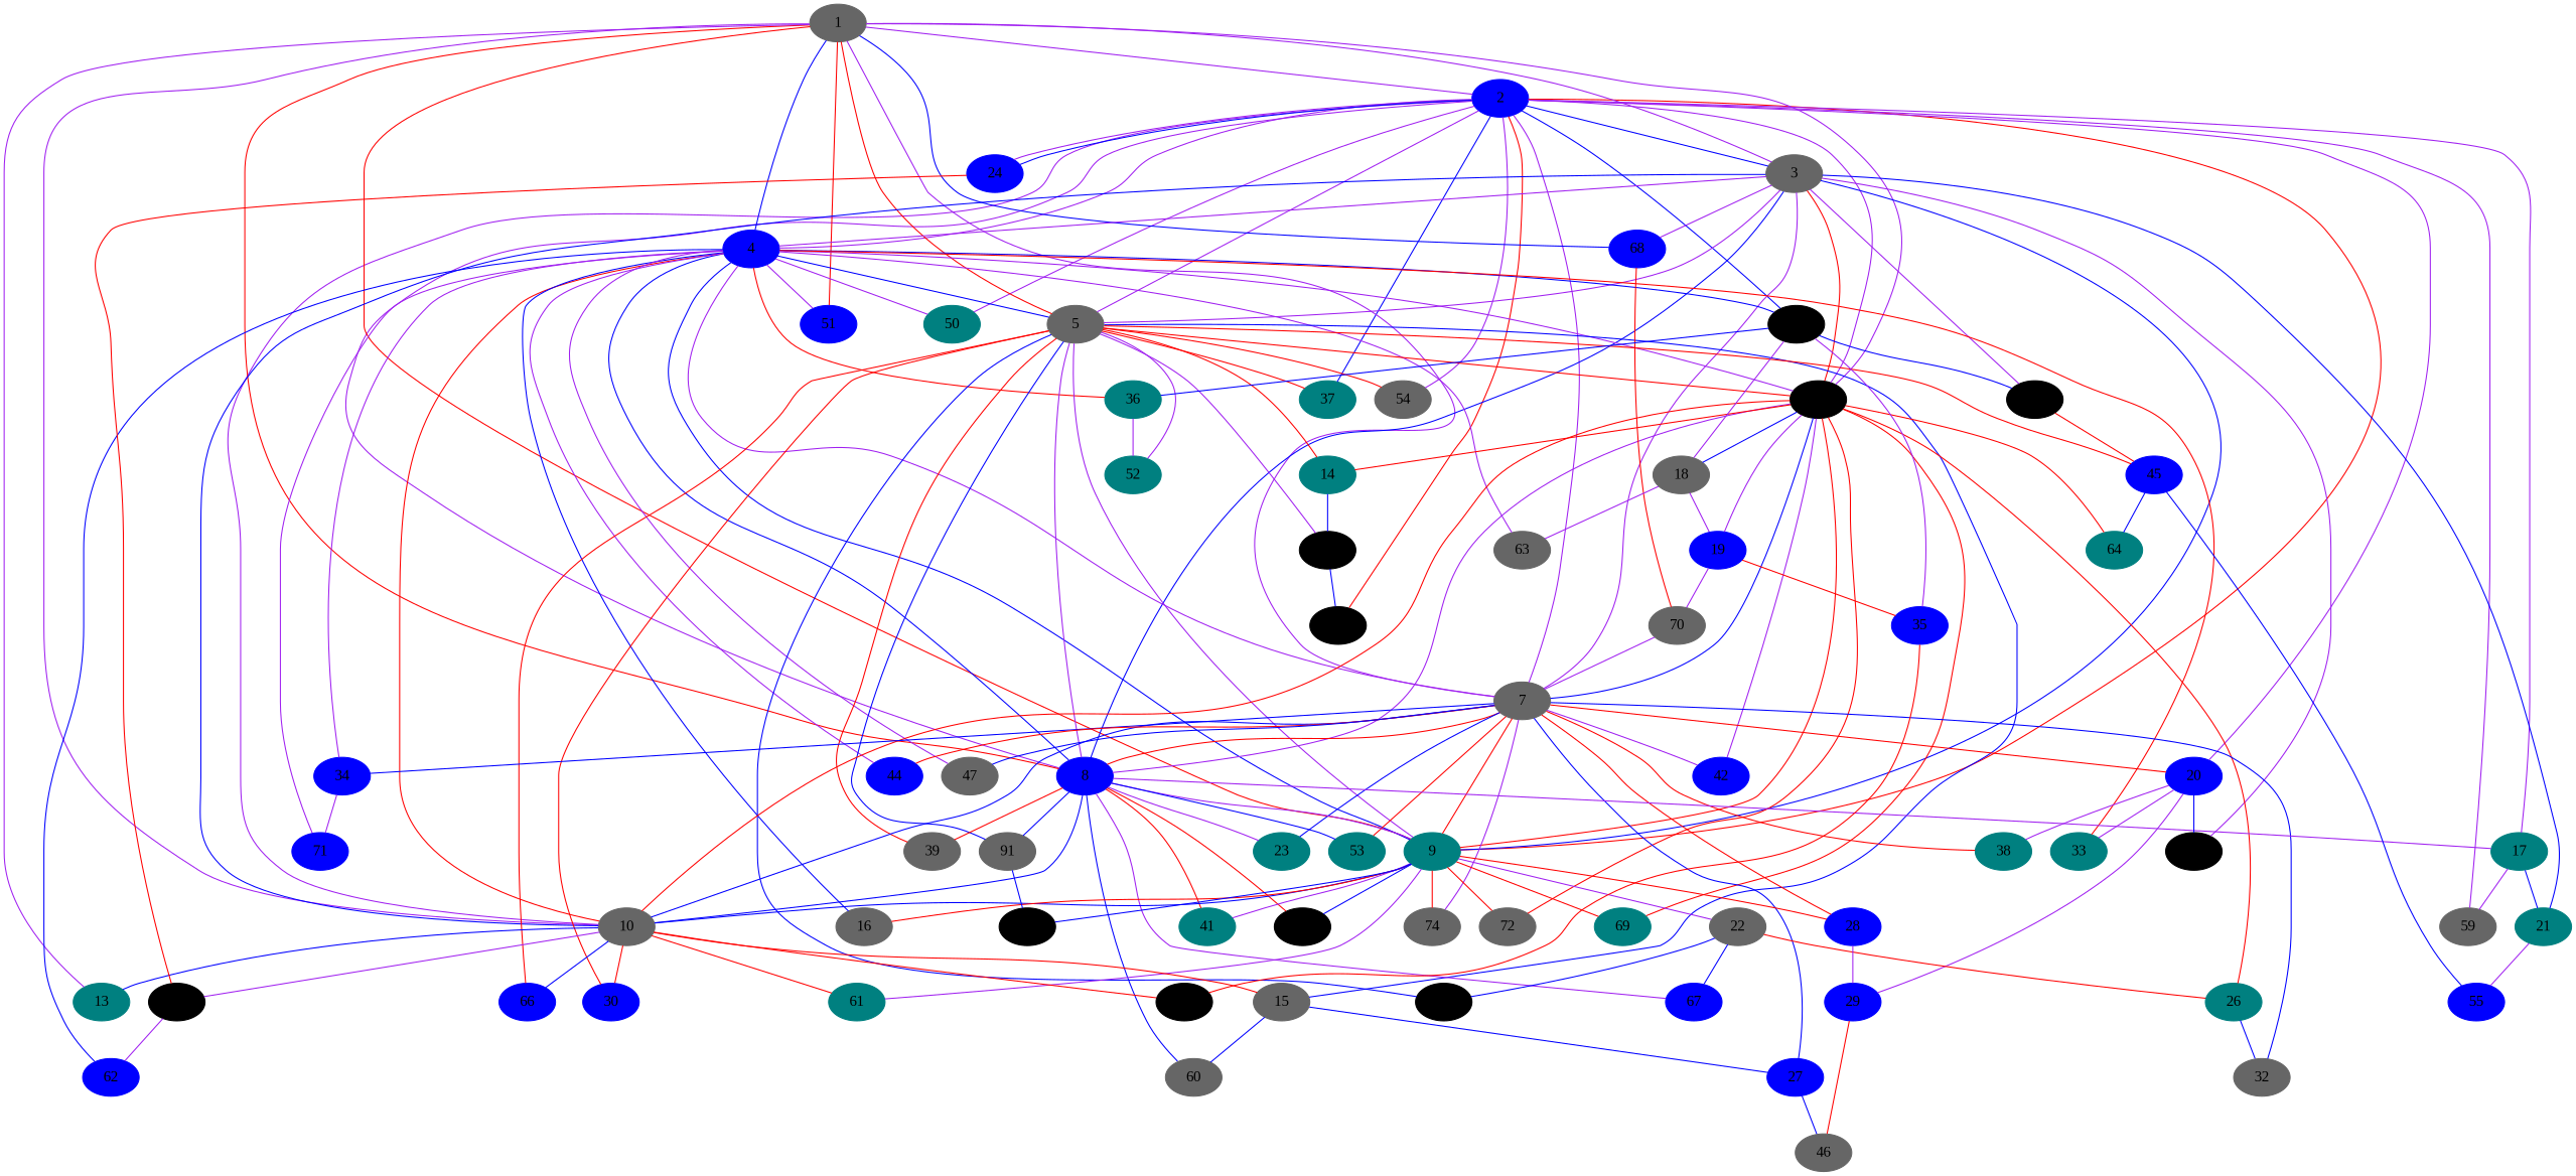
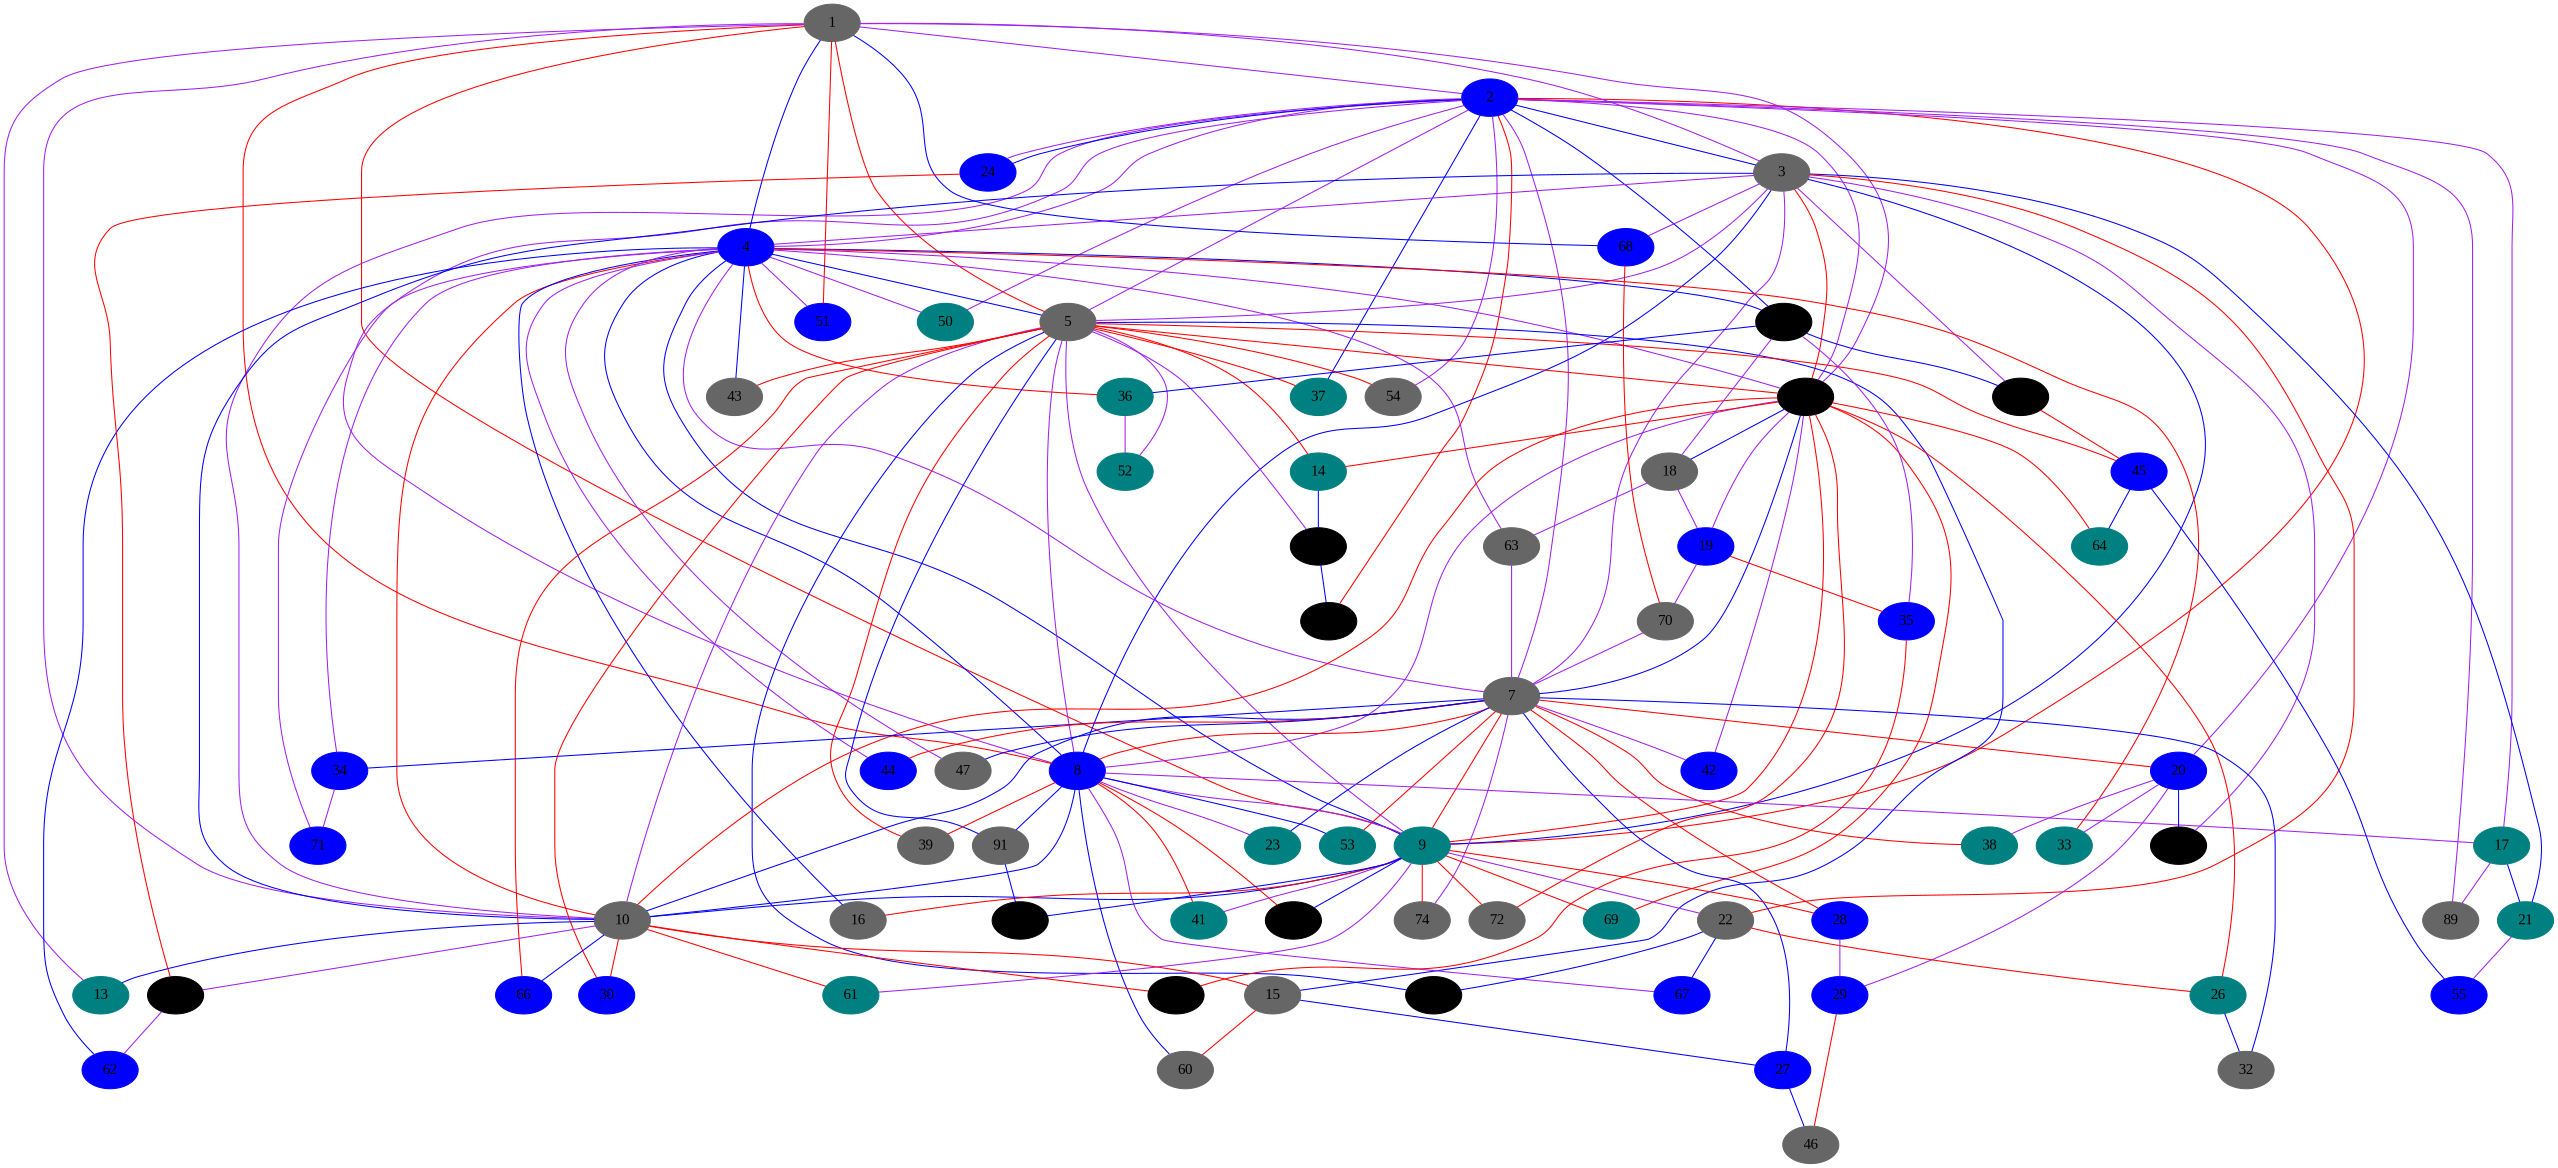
  graph {
    fontname="Liberation Serif"
    node [color=blue fontname="Liberation Serif" style=filled]
    edge [color=purple fontname="Liberation Serif"]
    2
    1 [color=gray40]
    3 [color=gray40]
    4
    5 [color=gray40]
    6 [color=black]
    7 [color=gray40]
    8
    9 [color=teal]
    10 [color=gray40]
    13 [color=teal]
    51
    68
    12 [color=black]
    17 [color=teal]
    20
    24
    37 [color=teal]
    49 [color=black]
    50 [color=teal]
    54 [color=gray40]
-   59 [color=gray40]
+   59 [color=gray40 label=89]
    21 [color=teal]
    22 [color=gray40]
    25 [color=black]
    31 [color=black]
    16 [color=gray40]
    33 [color=teal]
    34
    36 [color=teal]
+   43 [color=gray40]
    44
    47 [color=gray40]
    62
    63 [color=gray40]
    71
    n37 [color=gray40 label=91]
    14 [color=teal]
    15 [color=gray40]
    30
    39 [color=gray40]
    45
    48 [color=black]
    52 [color=teal]
    57 [color=black]
    66
    18 [color=gray40]
    19
    26 [color=teal]
    42
    64 [color=teal]
    69 [color=teal]
    72 [color=gray40]
    23 [color=teal]
    27
    28
    32 [color=gray40]
    38 [color=teal]
    53 [color=teal]
    n60 [color=gray40 label=74]
    41 [color=teal]
    56 [color=black]
    60 [color=gray40]
    67
    61 [color=teal]
    65 [color=black]
    40 [color=black]
    58 [color=black]
    70 [color=gray40]
    35
    29
    55
    46 [color=gray40]
    2 -- 3 [color=blue]
    2 -- 4
    2 -- 5
    2 -- 6
    2 -- 7
    2 -- 8
    2 -- 9 [color=red]
    2 -- 10
    2 -- 12 [color=blue]
    2 -- 17
    2 -- 20
    2 -- 24
    2 -- 24 [color=blue]
    2 -- 37 [color=blue]
    2 -- 49 [color=red]
    2 -- 50
    2 -- 54
    2 -- 59
    1 -- 2
    1 -- 3
    1 -- 4 [color=blue]
    1 -- 5 [color=red]
    1 -- 6
-   1 -- 7
+   63 -- 7
    1 -- 8 [color=red]
    1 -- 9 [color=red]
    1 -- 10
    1 -- 13
    1 -- 51 [color=red]
    1 -- 68 [color=blue]
    3 -- 4
    3 -- 5
    3 -- 6 [color=red]
    3 -- 7
    3 -- 8 [color=blue]
    3 -- 9 [color=blue]
    3 -- 10 [color=blue]
    3 -- 68
    3 -- 21 [color=blue]
+   3 -- 22 [color=red]
    3 -- 25
    3 -- 31
    4 -- 5 [color=blue]
    4 -- 6
    4 -- 7
    4 -- 8 [color=blue]
    4 -- 9 [color=blue]
    4 -- 10 [color=red]
    4 -- 51
    4 -- 12 [color=blue]
    4 -- 50
    4 -- 16 [color=blue]
    4 -- 33 [color=red]
    4 -- 34
    4 -- 36 [color=red]
+   4 -- 43 [color=blue]
    4 -- 44
    4 -- 47
    4 -- 62 [color=blue]
    4 -- 63
    4 -- 71
    5 -- 6 [color=red]
    5 -- 8
    5 -- 9
+   5 -- 10
    5 -- 37 [color=red]
    5 -- 54 [color=red]
+   5 -- 43 [color=red]
    5 -- n37 [color=blue]
    5 -- 14 [color=red]
    5 -- 15 [color=blue]
    5 -- 30 [color=red]
    5 -- 39 [color=red]
    5 -- 45 [color=red]
    5 -- 48
    5 -- 52
    5 -- 57 [color=blue]
    5 -- 66 [color=red]
    6 -- 7 [color=blue]
    6 -- 8
    6 -- 9 [color=red]
    6 -- 10 [color=red]
    6 -- 14 [color=red]
    6 -- 18 [color=blue]
    6 -- 19
    6 -- 26 [color=red]
    6 -- 42
    6 -- 64 [color=red]
    6 -- 69 [color=red]
    6 -- 72 [color=red]
    7 -- 8 [color=red]
    7 -- 9 [color=red]
    7 -- 10 [color=blue]
    7 -- 20 [color=red]
    7 -- 34 [color=blue]
    7 -- 44 [color=red]
    7 -- 47 [color=blue]
    7 -- 42
    7 -- 23 [color=blue]
    7 -- 27 [color=blue]
    7 -- 28 [color=red]
    7 -- 32 [color=blue]
    7 -- 38 [color=red]
    7 -- 53 [color=red]
    7 -- n60
    8 -- 9
    8 -- 10 [color=blue]
    8 -- 17
    8 -- n37 [color=blue]
    8 -- 39 [color=red]
    8 -- 23
    8 -- 53 [color=blue]
    8 -- 41 [color=red]
    8 -- 56 [color=red]
    8 -- 60 [color=blue]
    8 -- 67
    9 -- 10 [color=blue]
    9 -- 22
    9 -- 16 [color=red]
    9 -- 69 [color=red]
    9 -- 72 [color=red]
    9 -- 28 [color=red]
    9 -- n60 [color=red]
    9 -- 41
    9 -- 56 [color=blue]
    9 -- 61
    9 -- 65 [color=blue]
    10 -- 13 [color=blue]
    10 -- 15 [color=red]
    10 -- 30 [color=red]
    10 -- 66 [color=blue]
    10 -- 61 [color=red]
    10 -- 40
    10 -- 58 [color=red]
    68 -- 70 [color=red]
    12 -- 31 [color=blue]
    12 -- 36 [color=blue]
    12 -- 18
    12 -- 35
    17 -- 59
    17 -- 21 [color=blue]
    20 -- 25 [color=blue]
    20 -- 33
    20 -- 38
    20 -- 29
    24 -- 40 [color=red]
    21 -- 55
    22 -- 57 [color=blue]
    22 -- 26 [color=red]
    22 -- 67 [color=blue]
    31 -- 45 [color=red]
    34 -- 71
    36 -- 52
    n37 -- 65 [color=blue]
    14 -- 48 [color=blue]
    15 -- 27 [color=blue]
-   15 -- 60 [color=blue]
+   15 -- 60 [color=red]
    45 -- 64 [color=blue]
    45 -- 55 [color=blue]
    48 -- 49 [color=blue]
    18 -- 63
    18 -- 19
    19 -- 70
    19 -- 35 [color=red]
    26 -- 32 [color=blue]
    27 -- 46 [color=blue]
    28 -- 29
    40 -- 62
    70 -- 7
    35 -- 58 [color=red]
    29 -- 46 [color=red]
  }
